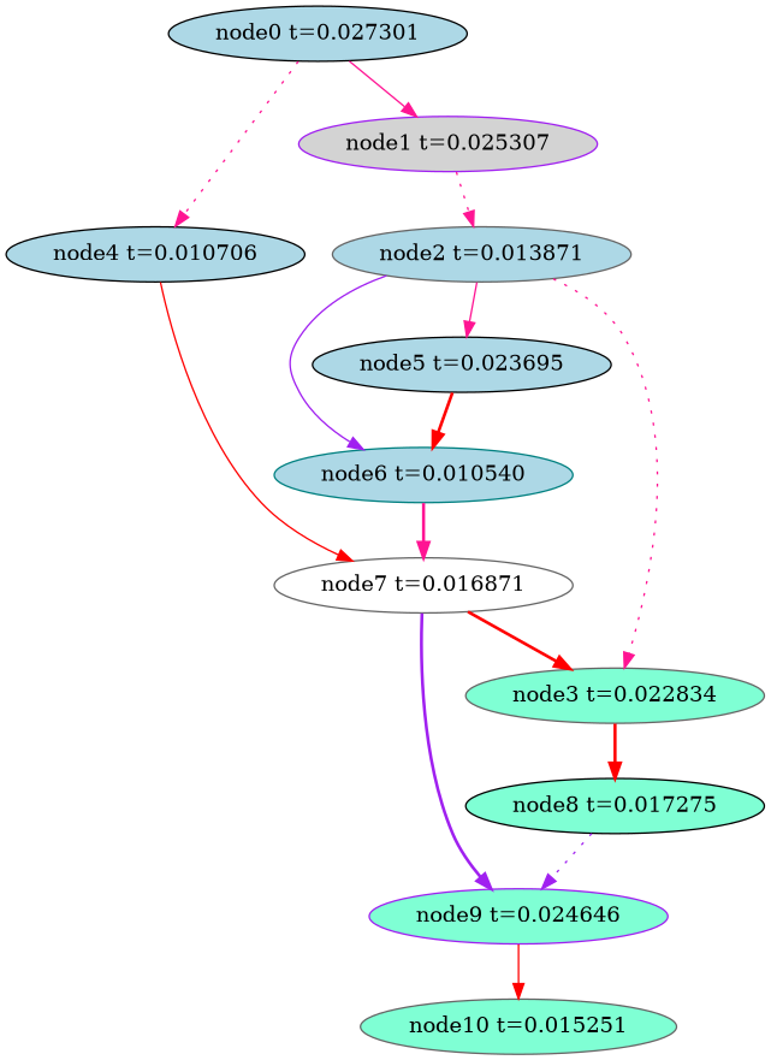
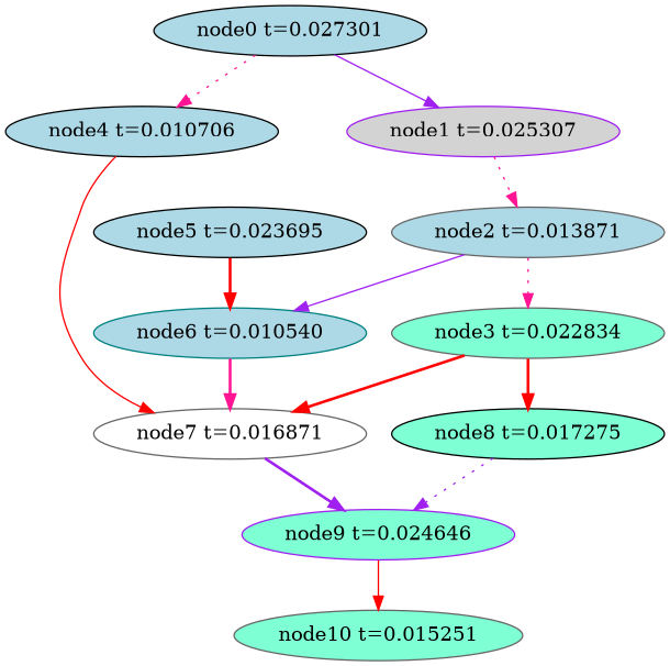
  digraph {
    node [color=gray40 fillcolor=lightblue style=filled]
    edge [color=red style=solid]
    n1 [fillcolor=aquamarine label="node10 t=0.015251"]
    n2 [color=purple fillcolor=aquamarine label="node9 t=0.024646"]
    n3 [color=black fillcolor=aquamarine label="node8 t=0.017275"]
    n4 [fillcolor=white label="node7 t=0.016871"]
    n5 [color=teal label="node6 t=0.010540"]
    n6 [color=black label="node5 t=0.023695"]
    n7 [color=black label="node4 t=0.010706"]
    n8 [fillcolor=aquamarine label="node3 t=0.022834"]
    n9 [label="node2 t=0.013871"]
    n10 [color=purple fillcolor=lightgrey label="node1 t=0.025307"]
    n11 [color=black label="node0 t=0.027301"]
    n2 -> n1
    n3 -> n2 [color=purple style=dotted]
    n4 -> n2 [color=purple style=bold]
    n5 -> n4 [color=deeppink style=bold]
    n6 -> n5 [style=bold]
    n7 -> n4
    n8 -> n3 [style=bold]
-   n4 -> n8 [style=bold]
+   n8 -> n4 [style=bold]
    n9 -> n5 [color=purple]
-   n9 -> n6 [color=deeppink]
    n9 -> n8 [color=deeppink style=dotted]
    n10 -> n9 [color=deeppink style=dotted]
    n11 -> n7 [color=deeppink style=dotted]
-   n11 -> n10 [color=deeppink]
+   n11 -> n10 [color=purple]
  }
